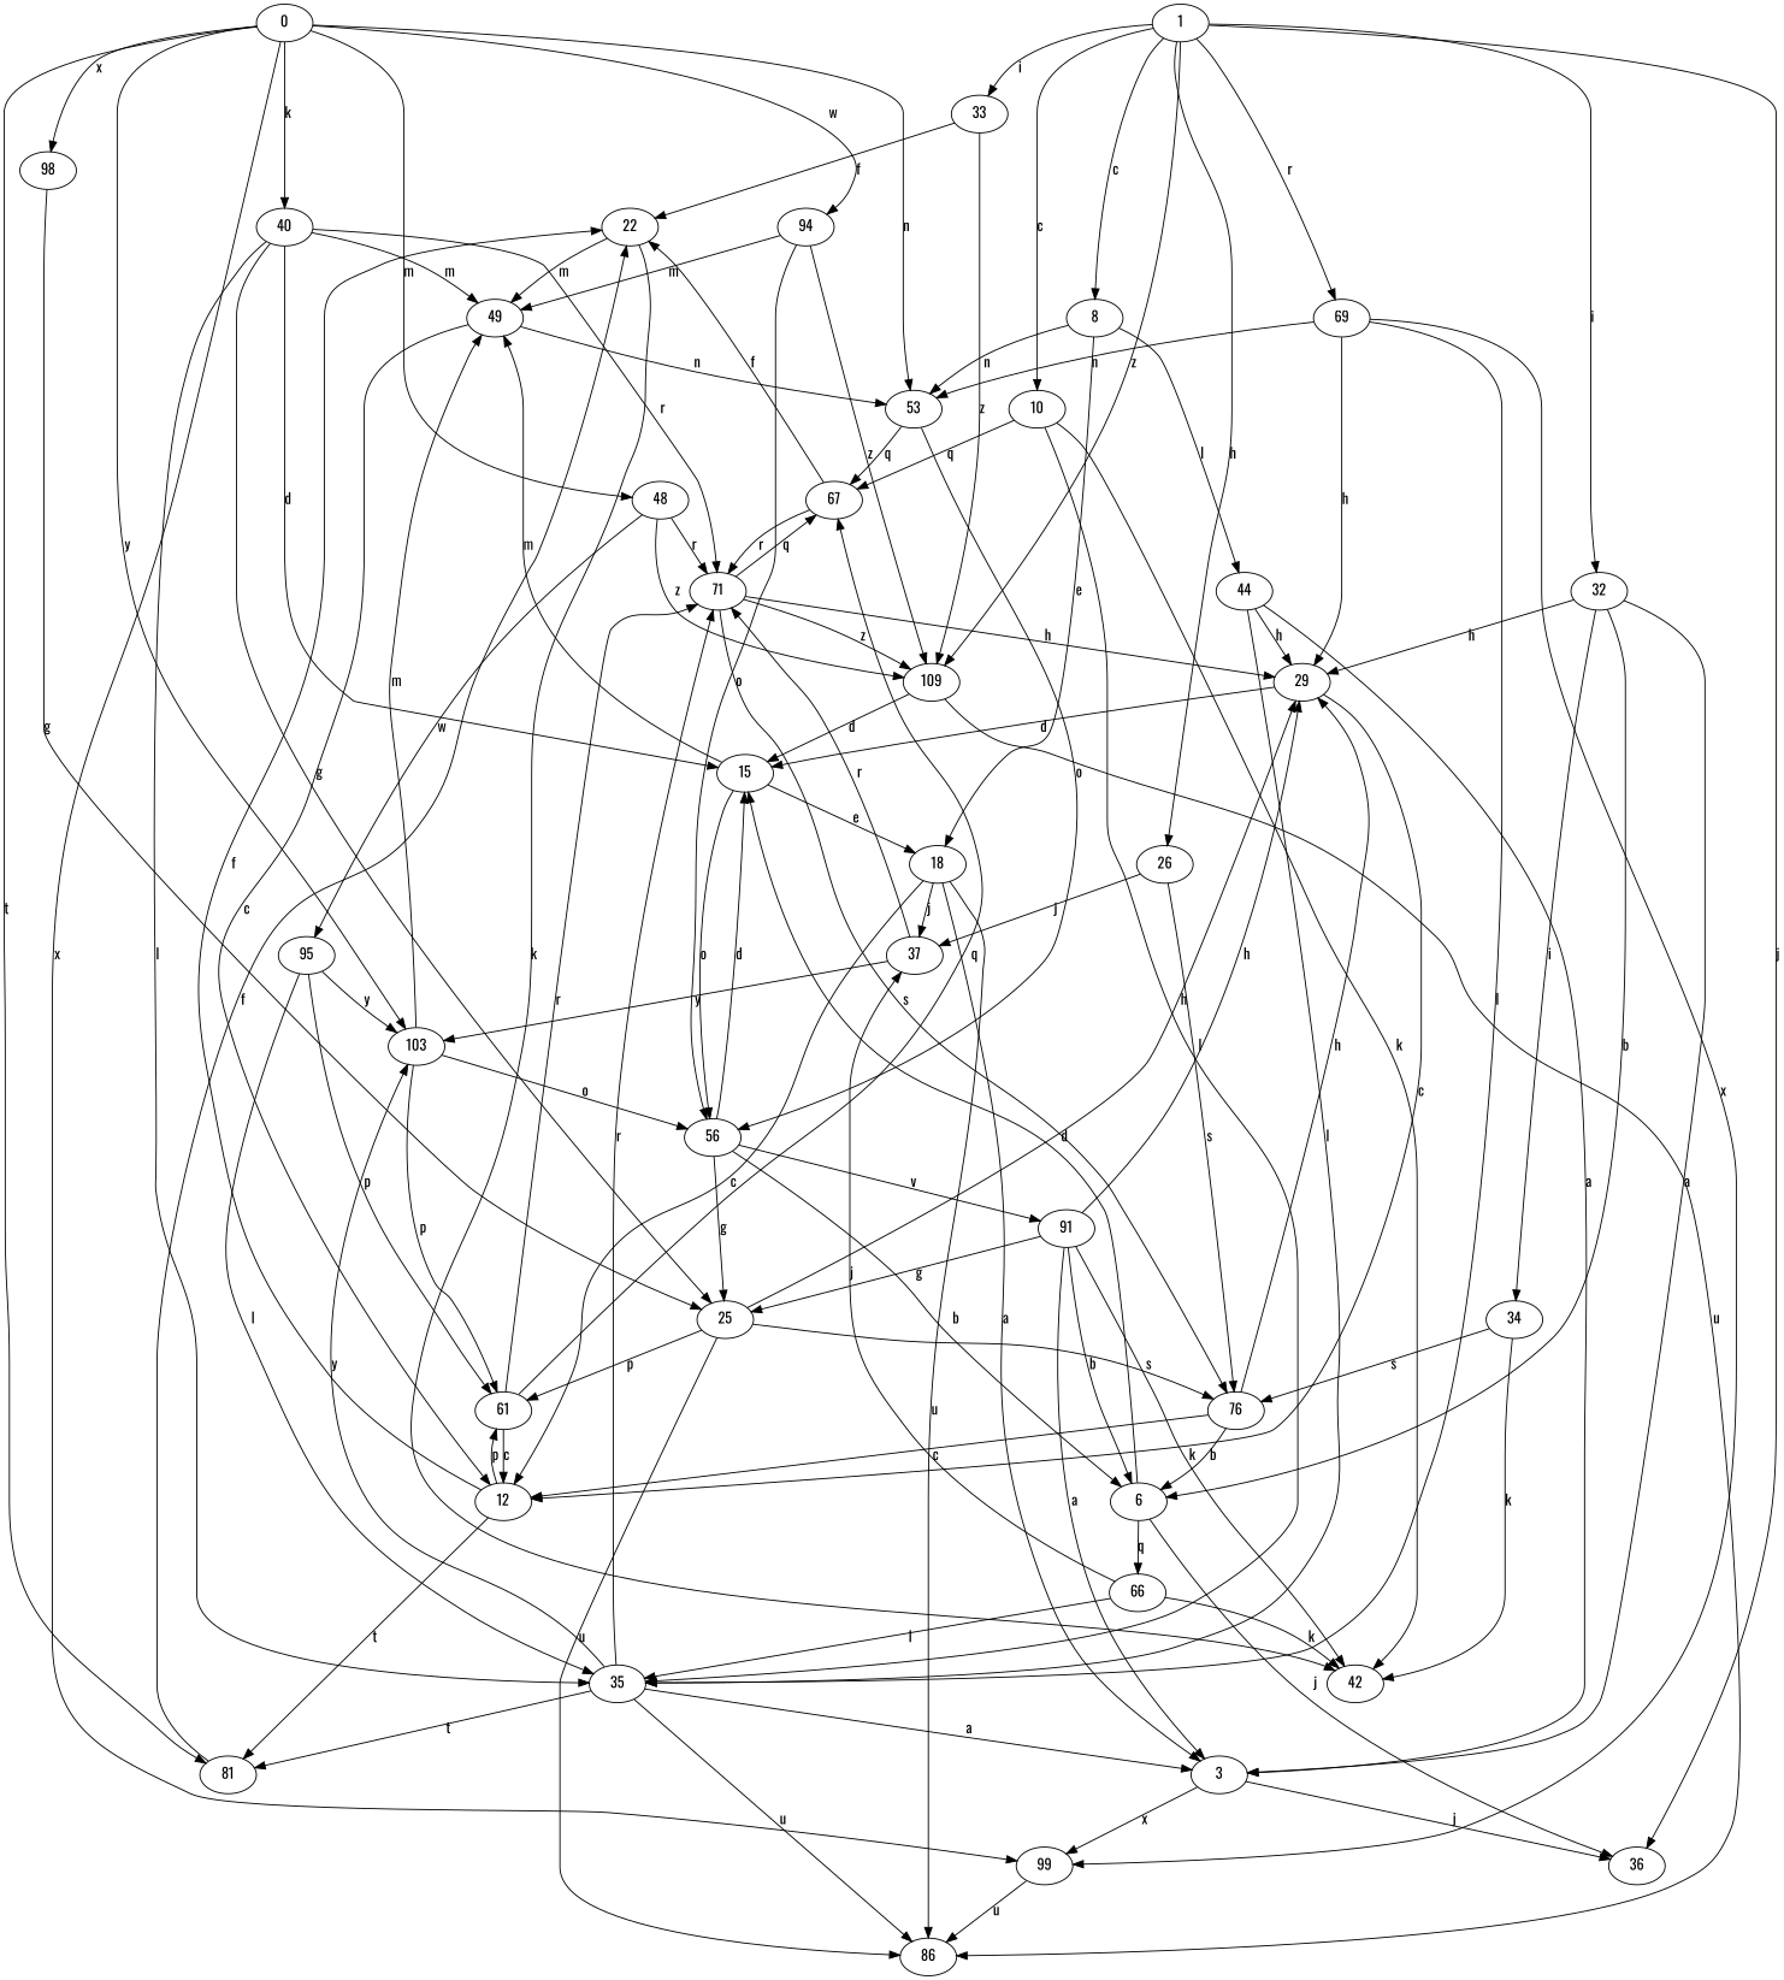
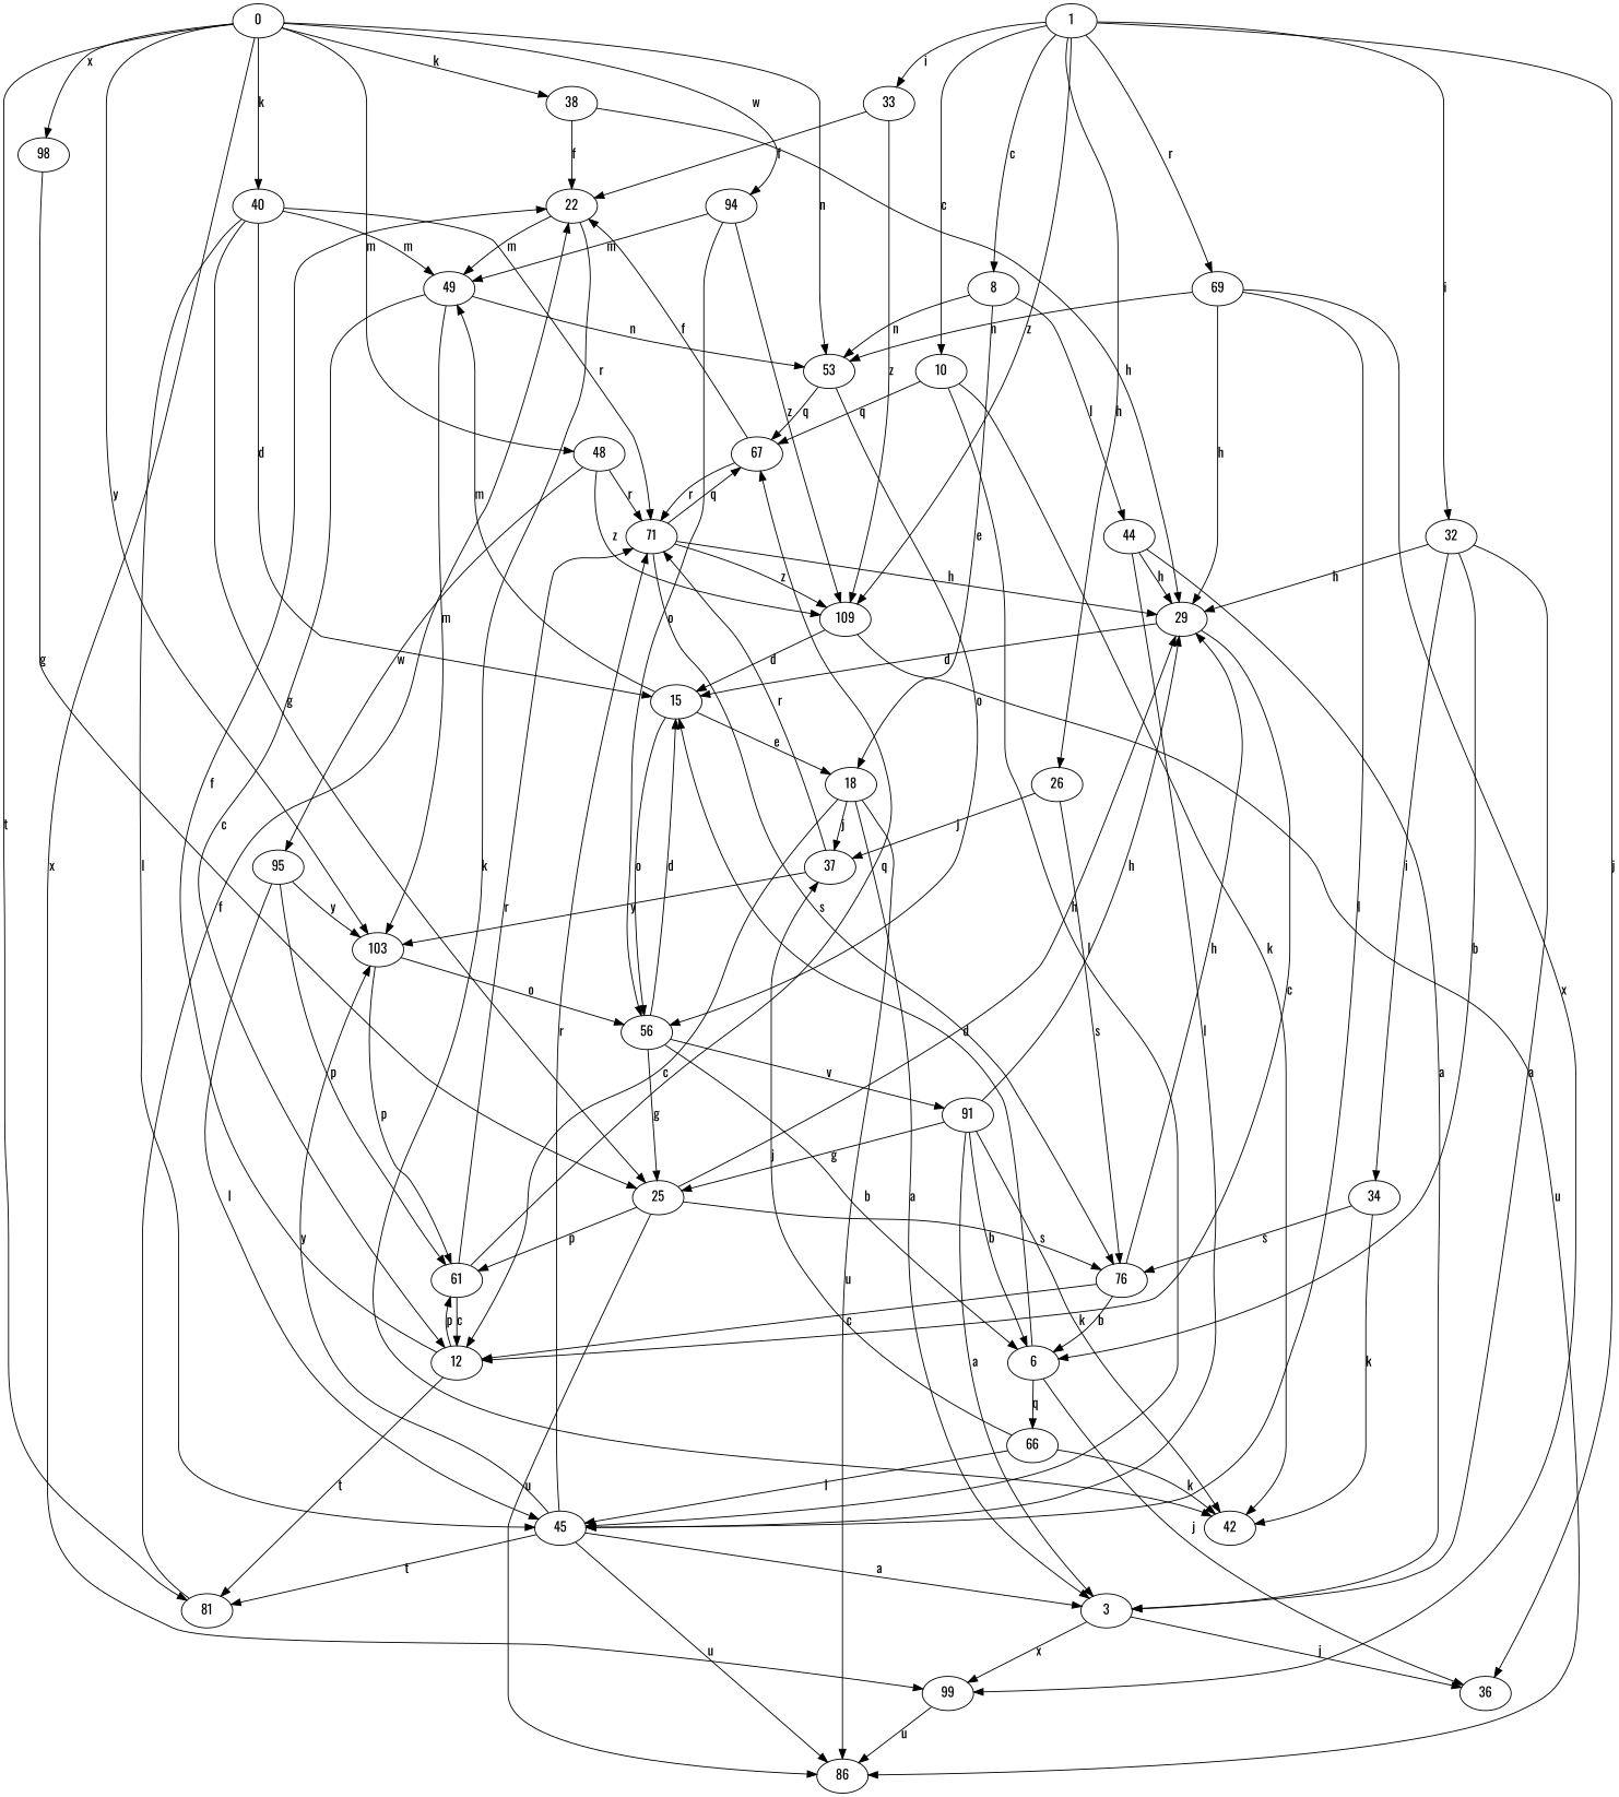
  strict digraph {
    fontname=Oswald
    node [fontname=Oswald]
    edge [fontname=Oswald]
    0
+   38
    40
    48
    53
    81
    94
    98
    99
    103
    22
    29
    15
-   45 [label=35]
+   45
    49
    25
    71
    109
    95
    67
    56
    86
    61
    1
    8
    10
    26
    32
    33
    36
    69
    18
    44
    42
    37
    76
    3
    6
    34
    66
    12
    91
+   0 -> 38 [label=k]
    0 -> 40 [label=k]
    0 -> 48 [label=m]
    0 -> 53 [label=n]
    0 -> 81 [label=t]
    0 -> 94 [label=w]
    0 -> 98 [label=x]
    0 -> 99 [label=x]
    0 -> 103 [label=y]
+   38 -> 22 [label=f]
+   38 -> 29 [label=h]
    40 -> 15 [label=d]
    40 -> 45 [label=l]
    40 -> 49 [label=m]
    40 -> 25 [label=g]
    40 -> 71 [label=r]
    48 -> 71 [label=r]
    48 -> 109 [label=z]
    48 -> 95 [label=w]
    53 -> 67 [label=q]
    53 -> 56 [label=o]
    81 -> 22 [label=f]
    94 -> 49 [label=m]
    94 -> 109 [label=z]
    94 -> 56 [label=o]
    98 -> 25 [label=g]
    99 -> 86 [label=u]
-   103 -> 49 [label=m]
+   49 -> 103 [label=m]
    103 -> 56 [label=o]
    103 -> 61 [label=p]
    22 -> 49 [label=m]
    22 -> 42 [label=k]
    29 -> 15 [label=d]
    29 -> 12 [label=c]
    15 -> 49 [label=m]
    15 -> 56 [label=o]
    15 -> 18 [label=e]
    45 -> 81 [label=t]
    45 -> 103 [label=y]
    45 -> 71 [label=r]
    45 -> 86 [label=u]
    45 -> 3 [label=a]
    49 -> 53 [label=n]
    49 -> 12 [label=c]
    25 -> 29 [label=h]
    25 -> 86 [label=u]
    25 -> 61 [label=p]
    25 -> 76 [label=s]
    71 -> 29 [label=h]
    71 -> 109 [label=z]
    71 -> 67 [label=q]
    71 -> 76 [label=s]
    109 -> 15 [label=d]
    109 -> 86 [label=u]
    95 -> 103 [label=y]
    95 -> 45 [label=l]
    95 -> 61 [label=p]
    67 -> 22 [label=f]
    67 -> 71 [label=r]
    56 -> 15 [label=d]
    56 -> 25 [label=g]
    56 -> 6 [label=b]
    56 -> 91 [label=v]
    61 -> 71 [label=r]
    61 -> 67 [label=q]
    61 -> 12 [label=c]
    1 -> 109 [label=z]
    1 -> 8 [label=c]
    1 -> 10 [label=c]
    1 -> 26 [label=h]
    1 -> 32 [label=i]
    1 -> 33 [label=i]
    1 -> 36 [label=j]
    1 -> 69 [label=r]
    8 -> 53 [label=n]
    8 -> 18 [label=e]
    8 -> 44 [label=l]
    10 -> 45 [label=l]
    10 -> 67 [label=q]
    10 -> 42 [label=k]
    26 -> 37 [label=j]
    26 -> 76 [label=s]
    32 -> 29 [label=h]
    32 -> 3 [label=a]
    32 -> 6 [label=b]
    32 -> 34 [label=i]
    33 -> 22 [label=f]
    33 -> 109 [label=z]
    69 -> 53 [label=n]
    69 -> 99 [label=x]
    69 -> 29 [label=h]
    69 -> 45 [label=l]
    18 -> 86 [label=u]
    18 -> 37 [label=j]
    18 -> 3 [label=a]
    18 -> 12 [label=c]
    44 -> 29 [label=h]
    44 -> 45 [label=l]
    44 -> 3 [label=a]
    37 -> 103 [label=y]
    37 -> 71 [label=r]
    76 -> 29 [label=h]
    76 -> 6 [label=b]
    76 -> 12 [label=c]
    3 -> 99 [label=x]
    3 -> 36 [label=j]
    6 -> 15 [label=d]
    6 -> 36 [label=j]
    6 -> 66 [label=q]
    34 -> 42 [label=k]
    34 -> 76 [label=s]
    66 -> 45 [label=l]
    66 -> 42 [label=k]
    66 -> 37 [label=j]
    12 -> 81 [label=t]
    12 -> 22 [label=f]
    12 -> 61 [label=p]
    91 -> 29 [label=h]
    91 -> 25 [label=g]
    91 -> 42 [label=k]
    91 -> 3 [label=a]
    91 -> 6 [label=b]
  }
